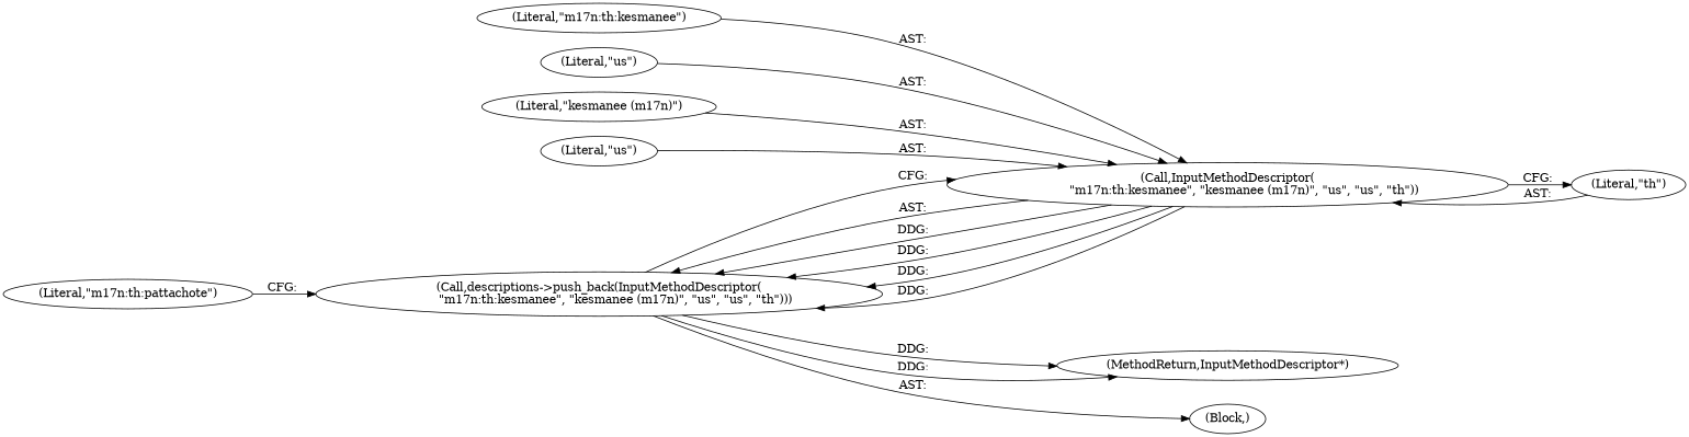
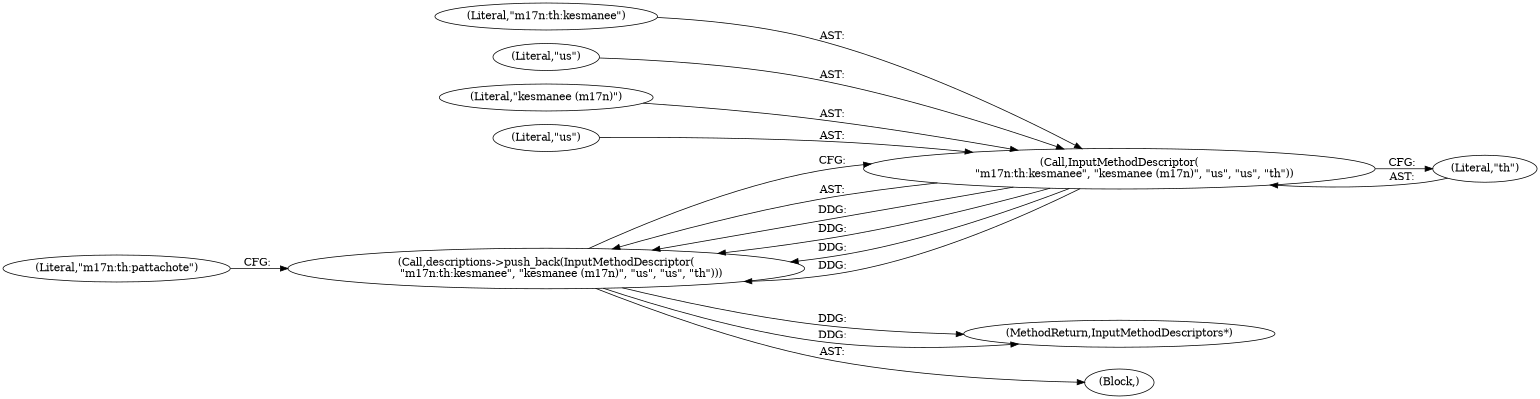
  digraph {
    rankdir=LR
    n1 [label="(Call,descriptions->push_back(InputMethodDescriptor(\n         \"m17n:th:kesmanee\", \"kesmanee (m17n)\", \"us\", \"us\", \"th\")))"]
    n2 [label="(Call,InputMethodDescriptor(\n         \"m17n:th:kesmanee\", \"kesmanee (m17n)\", \"us\", \"us\", \"th\"))"]
-   n3 [label="(MethodReturn,InputMethodDescriptor*)"]
+   n3 [label="(MethodReturn,InputMethodDescriptors*)"]
    n4 [label="(Block,)"]
    n5 [label="(Literal,\"th\")"]
    n6 [label="(Literal,\"m17n:th:kesmanee\")"]
    n7 [label="(Literal,\"us\")"]
    n8 [label="(Literal,\"kesmanee (m17n)\")"]
    n9 [label="(Literal,\"us\")"]
    n10 [label="(Literal,\"m17n:th:pattachote\")"]
    n1 -> n2 [label="CFG: "]
    n1 -> n3 [label="DDG: "]
    n1 -> n3 [label="DDG: "]
    n1 -> n4 [label="AST: "]
    n2 -> n1 [label="AST: "]
    n2 -> n1 [label="DDG: "]
    n2 -> n1 [label="DDG: "]
    n2 -> n1 [label="DDG: "]
    n2 -> n1 [label="DDG: "]
    n2 -> n5 [label="CFG: "]
    n5 -> n2 [label="AST: "]
    n6 -> n2 [label="AST: "]
    n7 -> n2 [label="AST: "]
    n8 -> n2 [label="AST: "]
    n9 -> n2 [label="AST: "]
    n10 -> n1 [label="CFG: "]
  }
